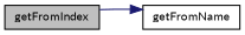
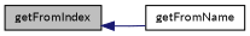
  digraph {
    rankdir=LR
    fontname=Lato
    node [color=black fontname=Lato fontsize=10 shape=record style=filled]
    n1 [fillcolor=grey75 fontcolor=black height=0.2 label=getFromIndex width=0.4]
    n2 [fillcolor=white height=0.2 label=getFromName width=0.4]
-   n2 -> n1 [color=midnightblue dir=back fontname=Lato fontsize=10 labelfontname=Helvetica labelfontsize=10 style=solid]
+   n1 -> n2 [color=midnightblue dir=back fontname=Lato fontsize=10 labelfontname=Helvetica labelfontsize=10 style=solid]
  }
